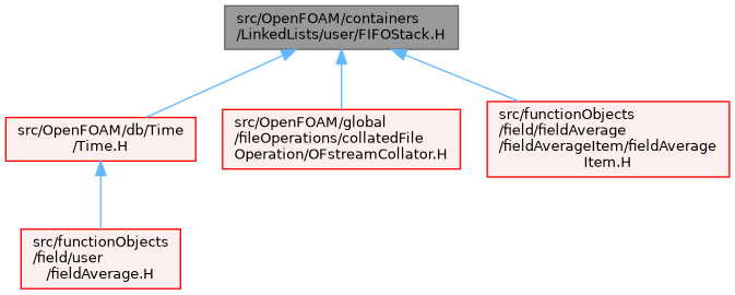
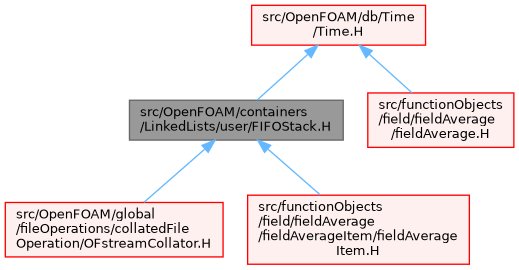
  digraph {
    node [color=red fillcolor="#FFF0F0" fontname=Helvetica fontsize=10 shape=box style=filled]
    edge [color=steelblue1 dir=back fontname=Helvetica fontsize=10 labelfontname=Helvetica labelfontsize=10 style=solid]
    n1 [color=gray40 fillcolor=grey60 fontcolor=black height=0.2 label="src/OpenFOAM/containers\l/LinkedLists/user/FIFOStack.H" width=0.4]
    n2 [height=0.2 label="src/OpenFOAM/db/Time\l/Time.H" width=0.4]
    n3 [height=0.2 label="src/OpenFOAM/global\l/fileOperations/collatedFile\lOperation/OFstreamCollator.H" width=0.4]
    n4 [height=0.2 label="src/functionObjects\l/field/fieldAverage\l/fieldAverageItem/fieldAverage\lItem.H" width=0.4]
-   n5 [height=0.2 label="src/functionObjects\l/field/user\l/fieldAverage.H" width=0.4]
-   n1 -> n2
+   n5 [height=0.2 label="src/functionObjects\l/field/fieldAverage\l/fieldAverage.H" width=0.4]
+   n2 -> n1
    n1 -> n3
    n1 -> n4
    n2 -> n5
  }
